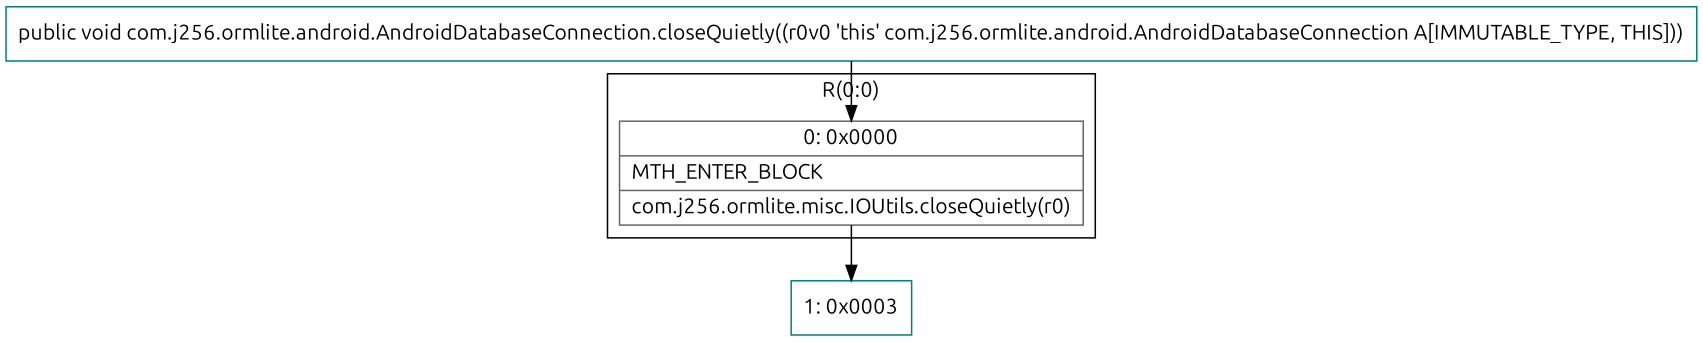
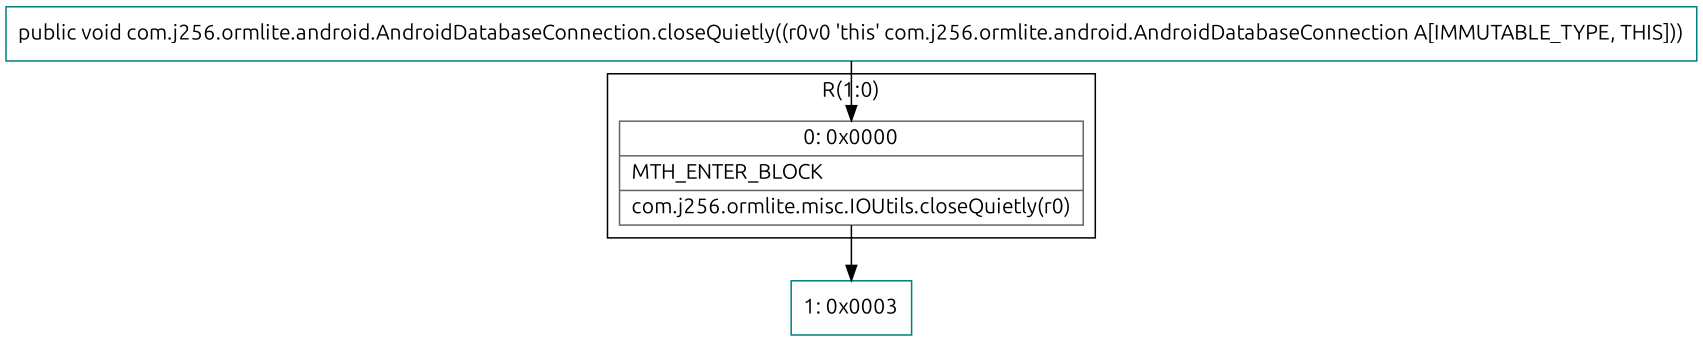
  digraph {
    fontname=Ubuntu
    node [color=teal shape=record fontname=Ubuntu]
    edge [style=solid fontname=Ubuntu]
    n1 [color=gray40 label="{0\:\ 0x0000|MTH_ENTER_BLOCK\l|com.j256.ormlite.misc.IOUtils.closeQuietly(r0)\l}"]
    n2 [label="{1\:\ 0x0003}"]
    n3 [label="{public void com.j256.ormlite.android.AndroidDatabaseConnection.closeQuietly((r0v0 'this' com.j256.ormlite.android.AndroidDatabaseConnection A[IMMUTABLE_TYPE, THIS])) }"]
    subgraph cluster_1 {
-     label="R(0:0)"
+     label="R(1:0)"
      n1
    }
    n1 -> n2
    n3 -> n1
  }
